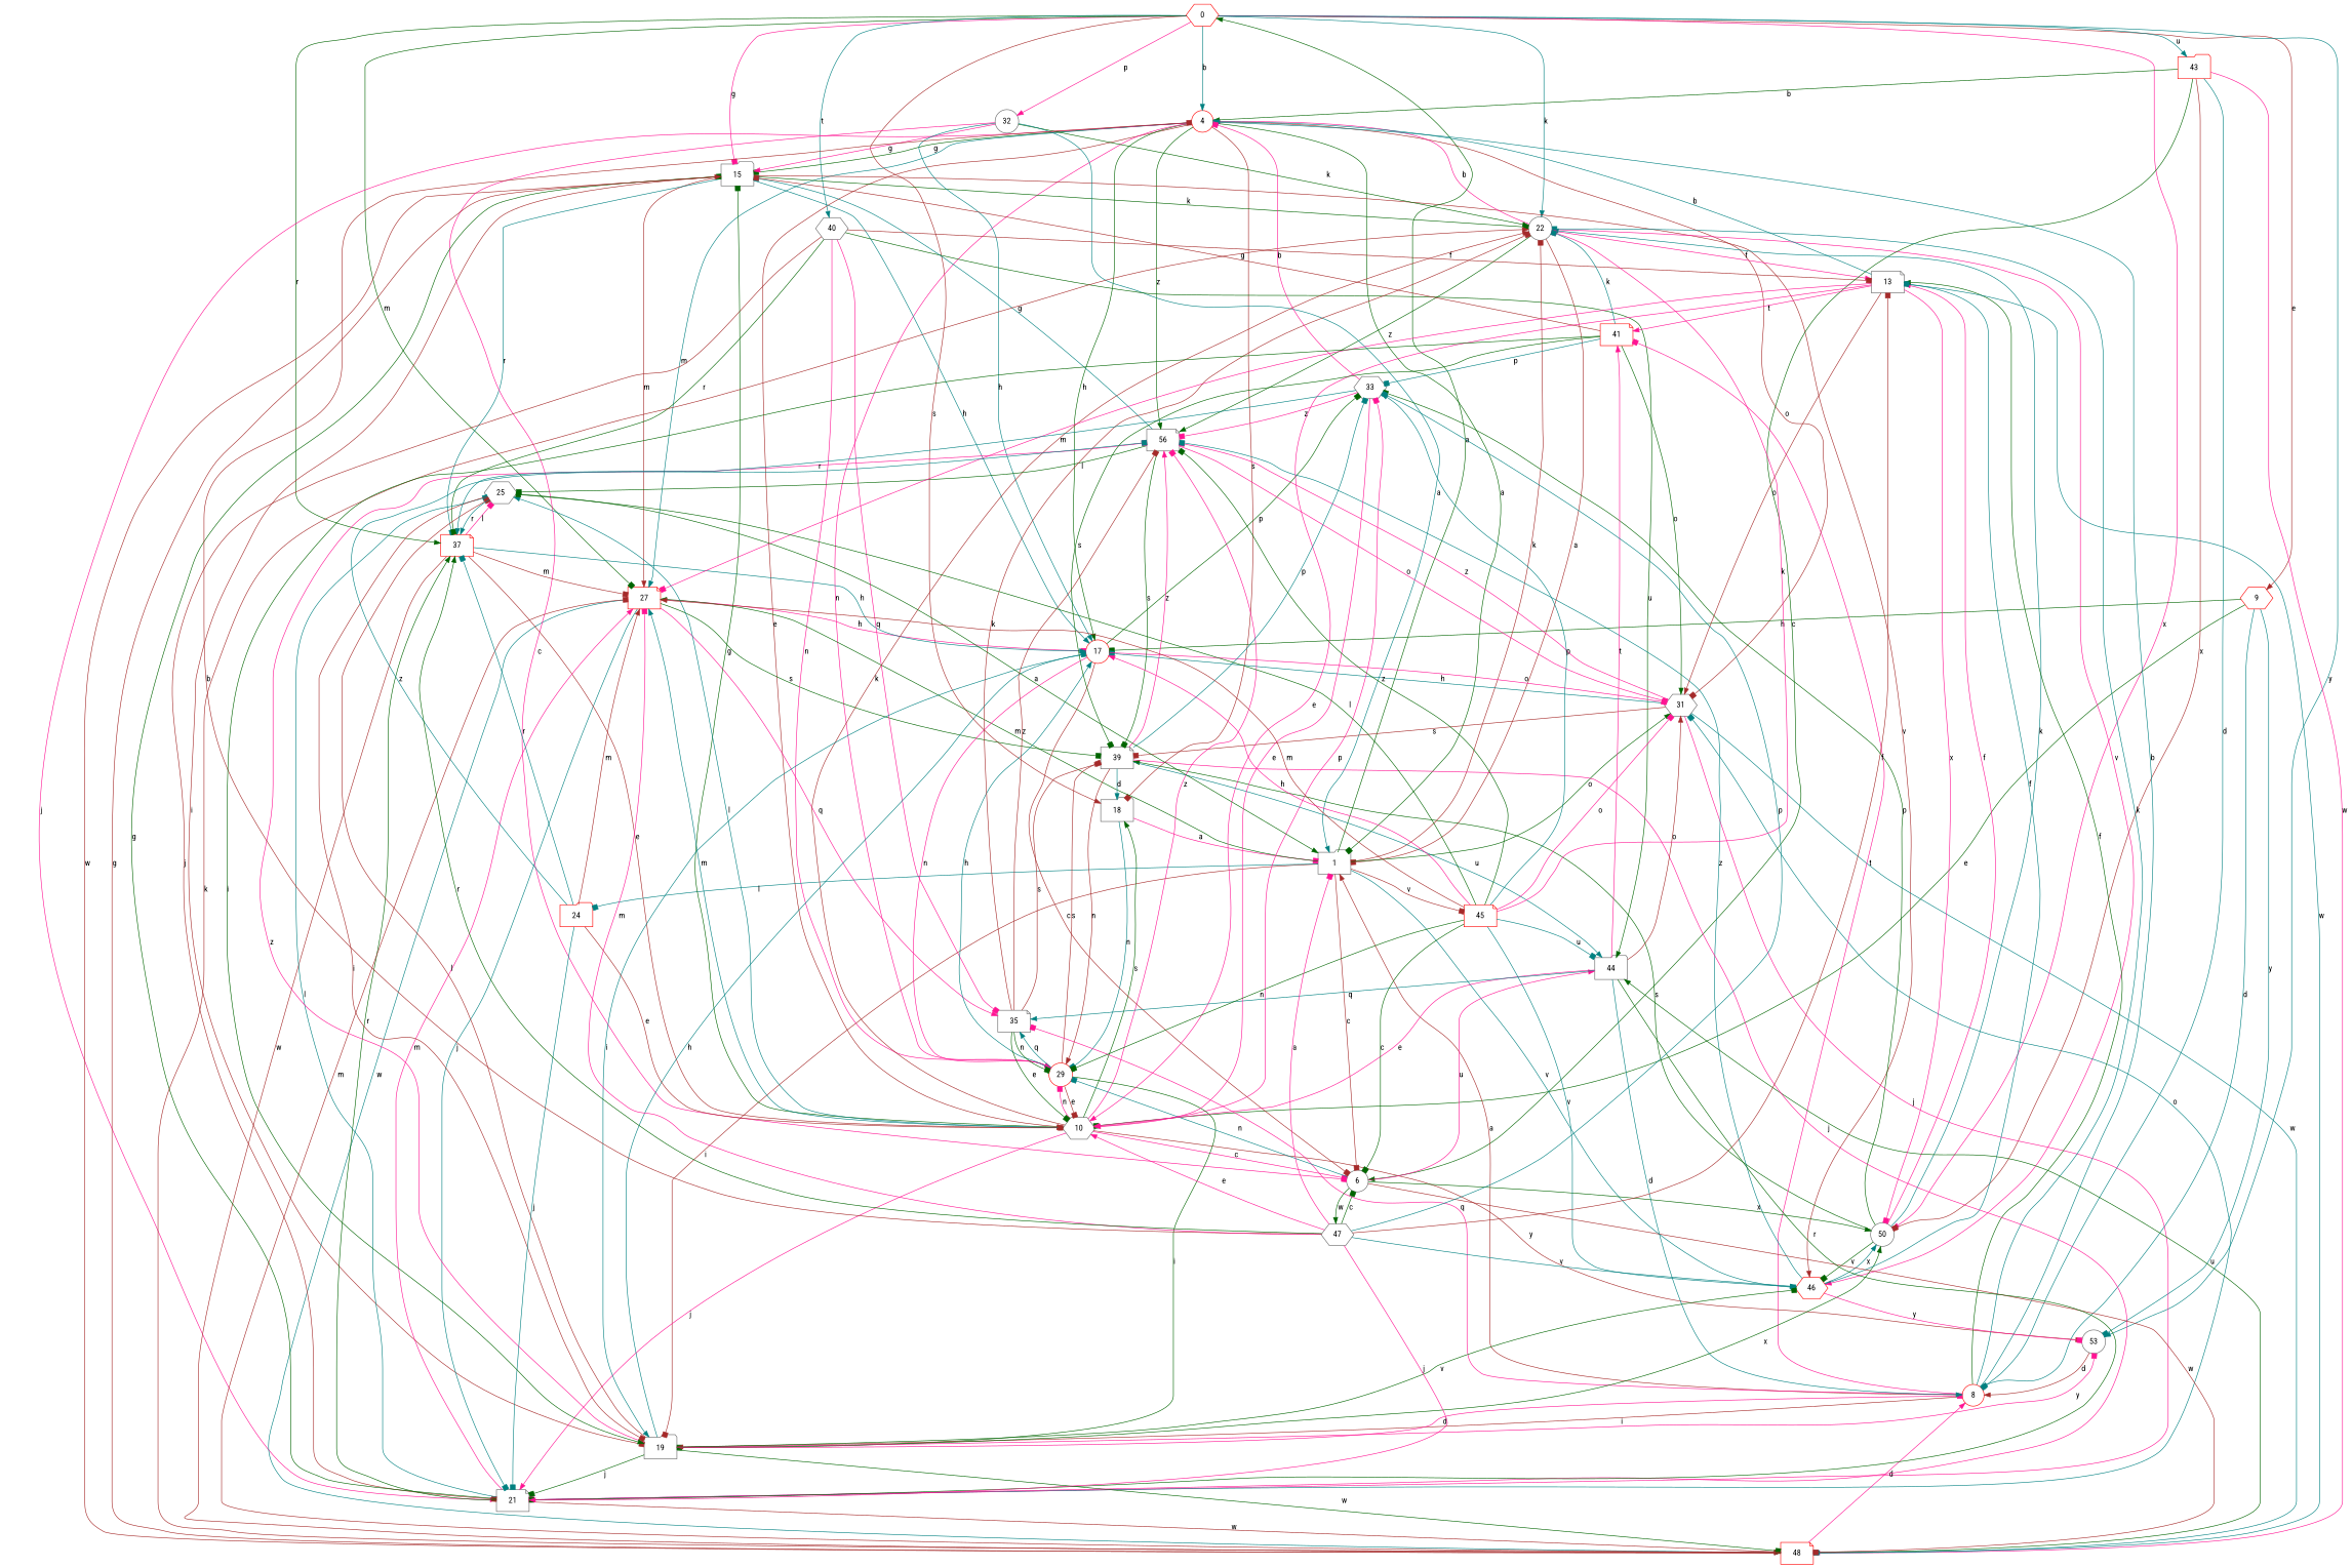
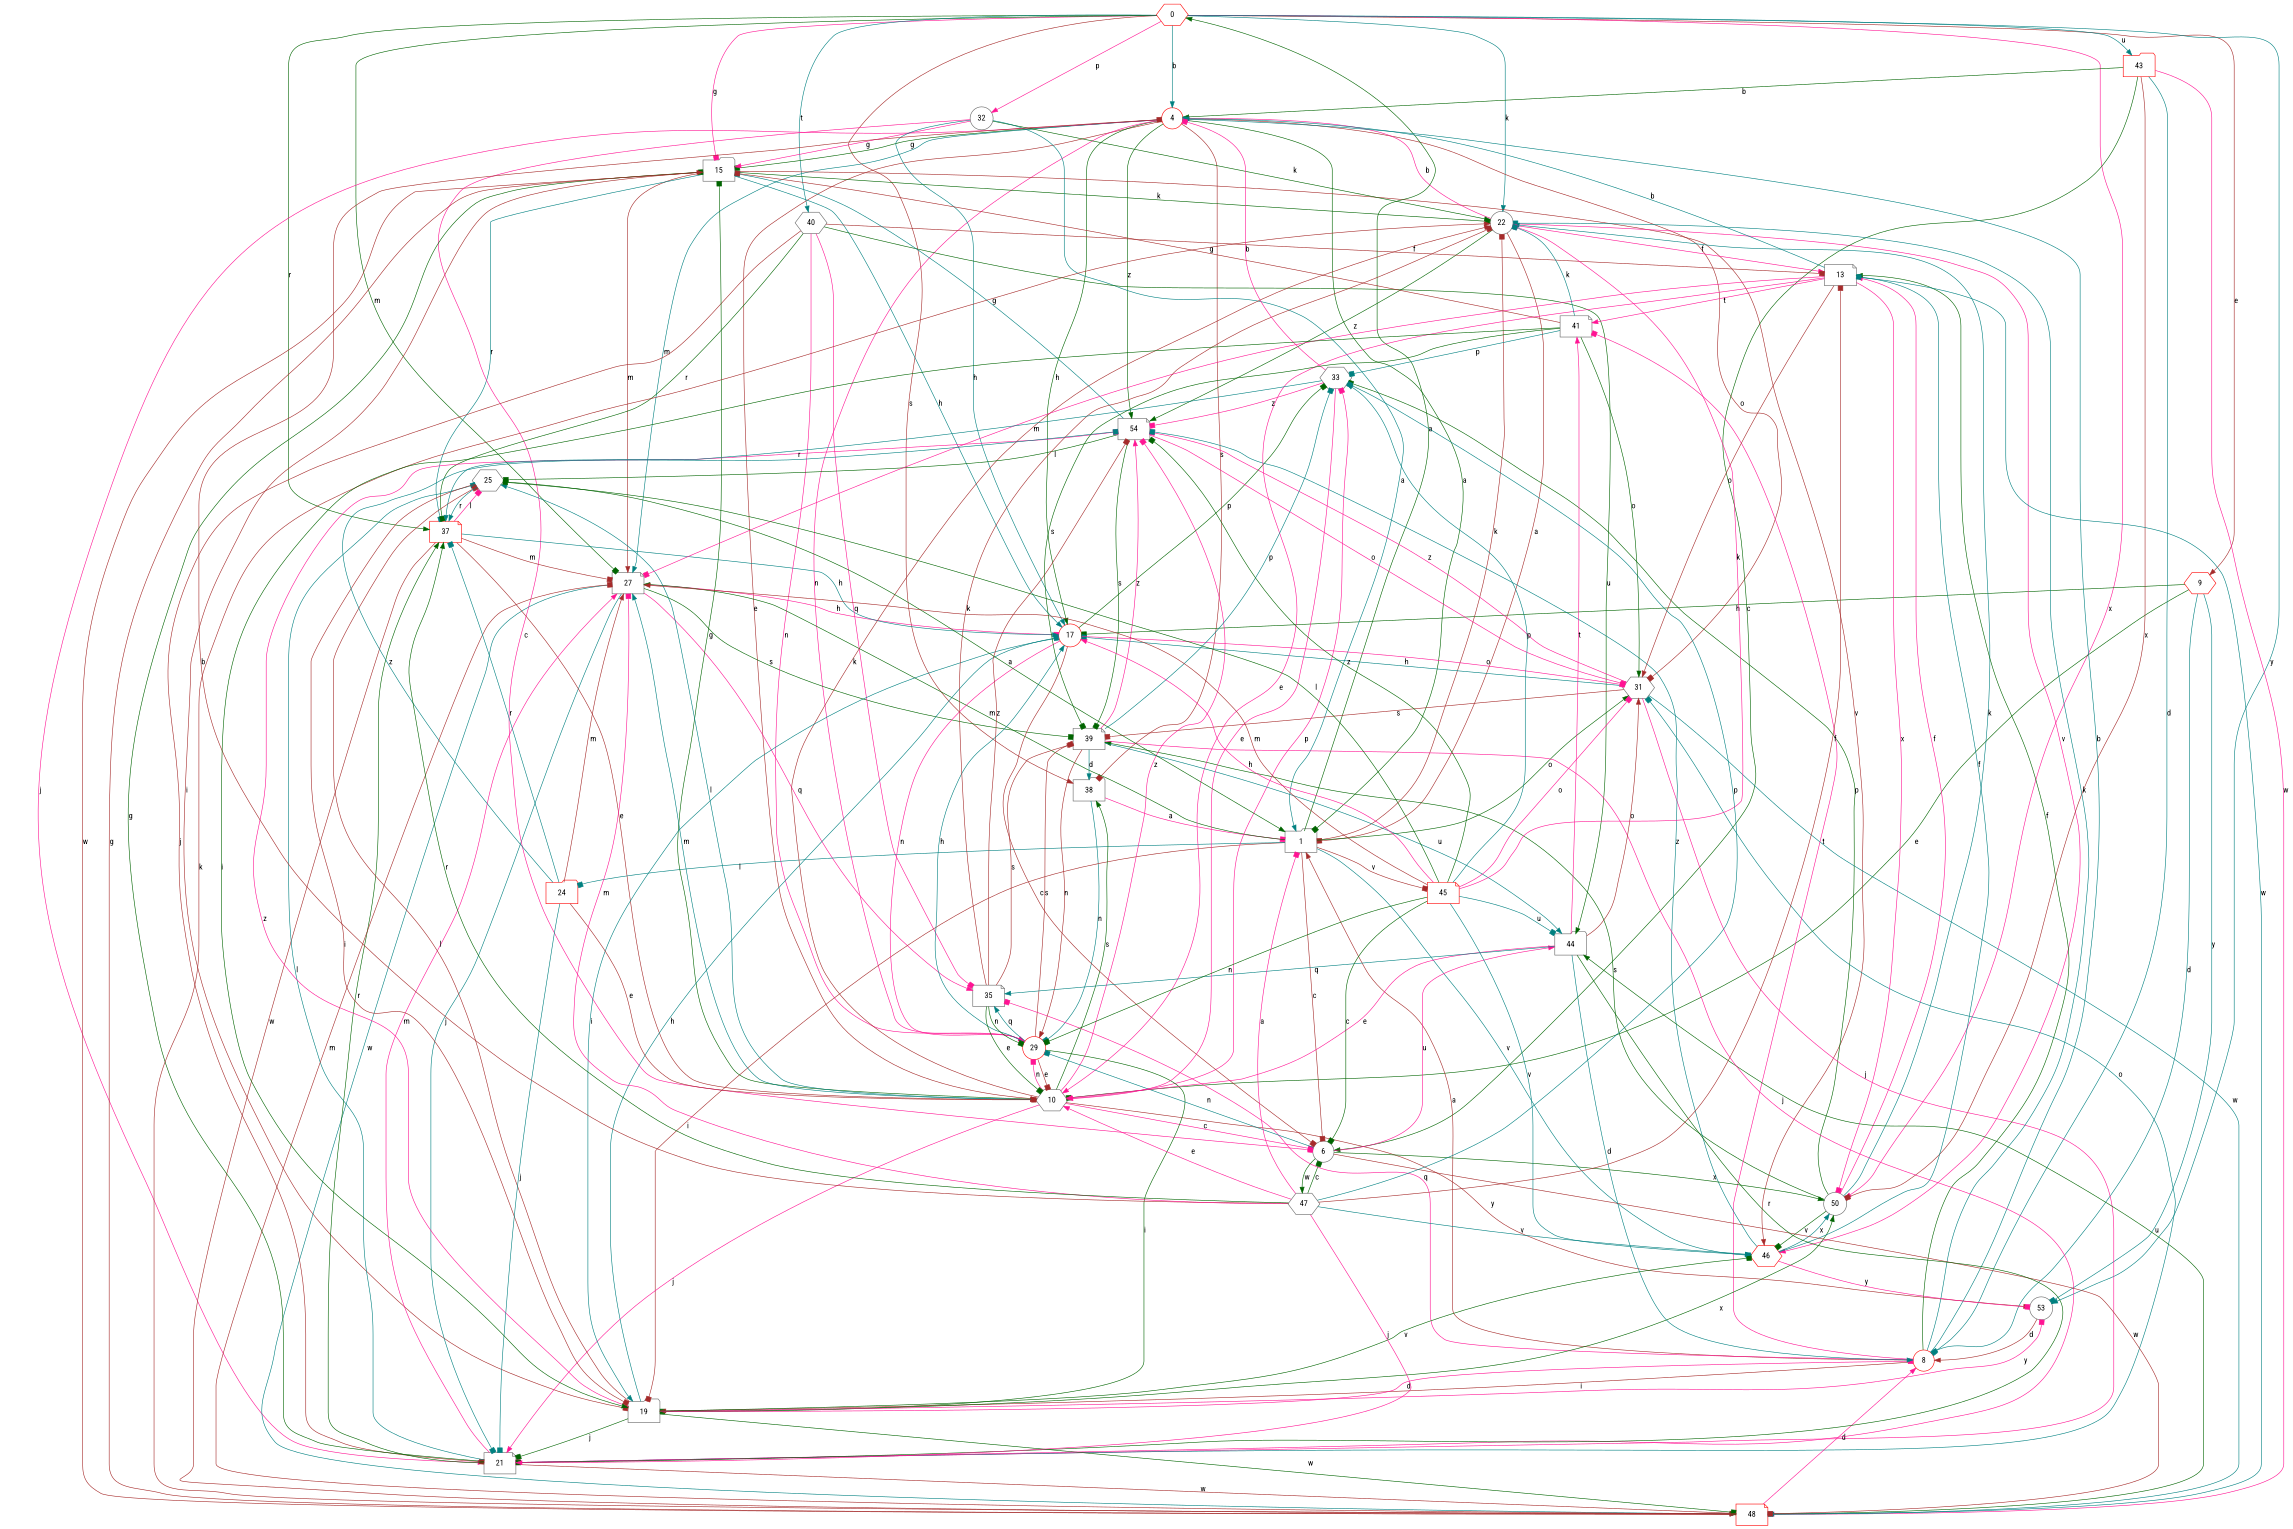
  strict digraph {
    fontname="Roboto Condensed"
    node [color=gray40 fontname="Roboto Condensed" shape=note]
    edge [arrowhead=box color=teal fontname="Roboto Condensed"]
    0 [color=red shape=hexagon]
    4 [color=red shape=circle]
    9 [color=red shape=hexagon]
    15 [shape=folder]
    22 [shape=circle]
-   27 [color=red]
+   27
    32 [shape=circle]
    37 [color=red]
-   38 [shape=folder label=18]
+   38 [shape=folder]
    40 [shape=hexagon]
    43 [color=red shape=folder]
    50 [shape=circle]
    53 [shape=circle]
    1 [shape=folder]
    31 [shape=hexagon]
    10 [shape=hexagon]
    17 [color=red shape=circle]
    21
    29 [color=red shape=circle]
-   54 [label=56]
+   54
    8 [color=red shape=circle]
    19 [shape=folder]
    46 [color=red shape=hexagon]
    48 [color=red]
    13
    35
    39
    6 [shape=circle]
    25 [shape=hexagon]
    44 [shape=folder]
    33 [shape=hexagon]
    24 [color=red shape=folder]
    45 [color=red]
    47 [shape=hexagon]
-   41 [color=red]
+   41
    0 -> 4 [arrowhead=normal label=b]
    0 -> 9 [arrowhead=normal color=brown label=e]
    0 -> 15 [color=deeppink label=g]
    0 -> 22 [arrowhead=normal label=k]
    0 -> 27 [color=darkgreen label=m]
    0 -> 32 [arrowhead=normal color=deeppink label=p]
    0 -> 37 [arrowhead=normal color=darkgreen label=r]
    0 -> 38 [arrowhead=normal color=brown label=s]
    0 -> 40 [arrowhead=normal label=t]
    0 -> 43 [arrowhead=normal label=u]
    0 -> 50 [arrowhead=normal color=deeppink label=x]
    0 -> 53 [arrowhead=normal label=y]
    4 -> 15 [color=darkgreen label=g]
    4 -> 27 [arrowhead=normal label=m]
    4 -> 38 [color=brown label=s]
    4 -> 1 [color=darkgreen label=a]
    4 -> 31 [color=brown label=o]
    4 -> 10 [arrowhead=normal color=brown label=e]
    4 -> 17 [arrowhead=normal color=darkgreen label=h]
    4 -> 21 [arrowhead=normal color=deeppink label=j]
    4 -> 29 [arrowhead=normal color=deeppink label=n]
    4 -> 54 [arrowhead=normal color=darkgreen label=z]
    9 -> 53 [label=y]
    9 -> 10 [color=darkgreen label=e]
    9 -> 17 [color=darkgreen label=h]
    9 -> 8 [arrowhead=normal label=d]
    15 -> 22 [color=darkgreen label=k]
    15 -> 27 [arrowhead=normal color=brown label=m]
    15 -> 37 [label=r]
    15 -> 17 [arrowhead=normal label=h]
    15 -> 19 [color=brown label=i]
    15 -> 46 [arrowhead=normal color=brown label=v]
    15 -> 48 [arrowhead=normal color=brown label=w]
    22 -> 4 [arrowhead=normal color=deeppink label=b]
    22 -> 1 [color=brown label=a]
    22 -> 54 [arrowhead=normal color=darkgreen label=z]
    22 -> 46 [arrowhead=normal color=deeppink label=v]
    22 -> 13 [arrowhead=normal color=deeppink label=f]
    27 -> 17 [color=deeppink label=h]
    27 -> 21 [label=j]
    27 -> 48 [arrowhead=normal label=w]
    27 -> 35 [arrowhead=normal color=deeppink label=q]
    27 -> 39 [color=darkgreen label=s]
    32 -> 15 [arrowhead=normal color=deeppink label=g]
    32 -> 22 [arrowhead=normal color=darkgreen label=k]
    32 -> 1 [arrowhead=normal label=a]
    32 -> 17 [arrowhead=normal label=h]
    32 -> 6 [color=deeppink label=c]
    37 -> 27 [color=brown label=m]
    37 -> 10 [arrowhead=normal color=brown label=e]
    37 -> 17 [arrowhead=normal label=h]
    37 -> 48 [arrowhead=normal color=brown label=w]
    37 -> 25 [color=deeppink label=l]
    38 -> 1 [color=deeppink label=a]
    38 -> 29 [label=n]
    40 -> 37 [color=darkgreen label=r]
    40 -> 21 [color=brown label=j]
    40 -> 29 [arrowhead=normal color=deeppink label=n]
    40 -> 13 [color=brown label=f]
    40 -> 35 [color=deeppink label=q]
    40 -> 44 [arrowhead=normal color=darkgreen label=u]
    43 -> 4 [arrowhead=normal color=darkgreen label=b]
    43 -> 50 [color=brown label=x]
    43 -> 8 [label=d]
    43 -> 48 [arrowhead=normal color=deeppink label=w]
    43 -> 6 [arrowhead=normal color=darkgreen label=c]
    50 -> 22 [arrowhead=normal label=k]
    50 -> 46 [color=darkgreen label=v]
    50 -> 13 [arrowhead=normal color=deeppink label=f]
    50 -> 39 [arrowhead=normal color=darkgreen label=s]
    50 -> 33 [color=darkgreen label=p]
    53 -> 8 [arrowhead=normal color=brown label=d]
    1 -> 0 [arrowhead=normal color=darkgreen label=a]
    1 -> 22 [color=brown label=k]
    1 -> 27 [arrowhead=normal color=darkgreen label=m]
    1 -> 31 [arrowhead=normal color=darkgreen label=o]
    1 -> 19 [color=brown label=i]
    1 -> 46 [label=v]
    1 -> 6 [color=brown label=c]
    1 -> 24 [label=l]
    1 -> 45 [color=brown label=v]
    31 -> 17 [label=h]
    31 -> 21 [color=deeppink label=j]
    31 -> 54 [color=deeppink label=z]
    31 -> 48 [label=w]
    31 -> 39 [color=brown label=s]
    10 -> 15 [color=darkgreen label=g]
    10 -> 22 [arrowhead=normal color=brown label=k]
    10 -> 27 [arrowhead=normal label=m]
    10 -> 38 [arrowhead=normal color=darkgreen label=s]
    10 -> 53 [arrowhead=normal color=brown label=y]
    10 -> 21 [arrowhead=normal color=deeppink label=j]
    10 -> 29 [color=deeppink label=n]
    10 -> 54 [color=deeppink label=z]
    10 -> 6 [color=deeppink label=c]
    10 -> 25 [arrowhead=normal label=l]
    10 -> 33 [color=deeppink label=p]
    17 -> 31 [color=deeppink label=o]
    17 -> 29 [arrowhead=normal color=deeppink label=n]
    17 -> 19 [arrowhead=normal label=i]
    17 -> 6 [color=brown label=c]
    17 -> 33 [color=darkgreen label=p]
    21 -> 15 [color=darkgreen label=g]
    21 -> 27 [arrowhead=normal color=deeppink label=m]
    21 -> 37 [arrowhead=normal color=darkgreen label=r]
    21 -> 31 [label=o]
    21 -> 48 [arrowhead=normal color=brown label=w]
    21 -> 25 [label=l]
    29 -> 10 [color=brown label=e]
    29 -> 17 [arrowhead=normal label=h]
    29 -> 19 [color=darkgreen label=i]
    29 -> 35 [arrowhead=normal label=q]
    29 -> 39 [color=brown label=s]
    54 -> 15 [label=g]
    54 -> 31 [color=deeppink label=o]
    54 -> 39 [color=darkgreen label=s]
    54 -> 25 [color=darkgreen label=l]
    8 -> 4 [label=b]
    8 -> 22 [label=k]
    8 -> 1 [arrowhead=normal color=brown label=a]
    8 -> 19 [arrowhead=normal color=brown label=i]
    8 -> 13 [arrowhead=normal color=darkgreen label=f]
    8 -> 35 [color=deeppink label=q]
    8 -> 41 [color=deeppink label=t]
    19 -> 50 [arrowhead=normal color=darkgreen label=x]
    19 -> 53 [color=deeppink label=y]
    19 -> 17 [label=h]
    19 -> 21 [color=darkgreen label=j]
    19 -> 54 [color=deeppink label=z]
    19 -> 8 [color=deeppink label=d]
    19 -> 46 [color=darkgreen label=v]
    19 -> 48 [color=darkgreen label=w]
    19 -> 25 [color=brown label=l]
    46 -> 50 [arrowhead=normal label=x]
    46 -> 53 [color=deeppink label=y]
    46 -> 54 [label=z]
    46 -> 13 [label=f]
    48 -> 15 [arrowhead=normal color=brown label=g]
    48 -> 22 [arrowhead=normal color=brown label=k]
    48 -> 27 [color=brown label=m]
    48 -> 8 [arrowhead=normal color=deeppink label=d]
    48 -> 44 [arrowhead=normal color=darkgreen label=u]
    13 -> 4 [arrowhead=normal label=b]
    13 -> 27 [color=deeppink label=m]
    13 -> 50 [color=deeppink label=x]
    13 -> 31 [arrowhead=normal color=brown label=o]
    13 -> 10 [arrowhead=normal color=deeppink label=e]
    13 -> 48 [arrowhead=normal label=w]
    13 -> 41 [arrowhead=normal color=deeppink label=t]
    35 -> 22 [color=brown label=k]
    35 -> 10 [color=darkgreen label=e]
    35 -> 29 [color=darkgreen label=n]
    35 -> 54 [color=brown label=z]
    35 -> 39 [arrowhead=normal color=brown label=s]
    39 -> 38 [arrowhead=normal label=d]
    39 -> 21 [color=deeppink label=j]
    39 -> 29 [arrowhead=normal color=brown label=n]
    39 -> 54 [arrowhead=normal color=deeppink label=z]
    39 -> 44 [arrowhead=normal label=u]
    39 -> 33 [label=p]
    6 -> 50 [arrowhead=normal color=darkgreen label=x]
    6 -> 29 [label=n]
    6 -> 48 [color=brown label=w]
    6 -> 44 [arrowhead=normal color=deeppink label=u]
    6 -> 47 [arrowhead=normal color=darkgreen label=w]
    25 -> 37 [arrowhead=normal label=r]
    25 -> 1 [arrowhead=normal color=darkgreen label=a]
    25 -> 19 [color=brown label=i]
    44 -> 31 [arrowhead=normal color=brown label=o]
    44 -> 10 [arrowhead=normal color=deeppink label=e]
    44 -> 21 [color=darkgreen label=r]
    44 -> 8 [arrowhead=normal label=d]
    44 -> 35 [arrowhead=normal label=q]
    44 -> 41 [arrowhead=normal color=deeppink label=t]
    33 -> 4 [color=deeppink label=b]
    33 -> 37 [arrowhead=normal label=r]
    33 -> 10 [arrowhead=normal color=deeppink label=e]
    33 -> 54 [color=deeppink label=z]
    24 -> 27 [arrowhead=normal color=brown label=m]
    24 -> 37 [label=r]
    24 -> 10 [color=brown label=e]
    24 -> 21 [label=j]
    24 -> 54 [label=z]
    45 -> 22 [color=deeppink label=k]
    45 -> 27 [arrowhead=normal color=brown label=m]
    45 -> 31 [color=deeppink label=o]
    45 -> 17 [arrowhead=normal color=deeppink label=h]
    45 -> 29 [color=darkgreen label=n]
    45 -> 54 [color=darkgreen label=z]
    45 -> 46 [arrowhead=normal label=v]
    45 -> 6 [color=darkgreen label=c]
    45 -> 25 [color=darkgreen label=l]
    45 -> 44 [label=u]
    45 -> 33 [arrowhead=normal label=p]
    47 -> 4 [color=brown label=b]
    47 -> 27 [color=deeppink label=m]
    47 -> 37 [arrowhead=normal color=darkgreen label=r]
    47 -> 1 [color=deeppink label=a]
    47 -> 10 [arrowhead=normal color=deeppink label=e]
    47 -> 21 [arrowhead=normal color=deeppink label=j]
    47 -> 46 [arrowhead=normal label=v]
    47 -> 13 [color=brown label=f]
    47 -> 6 [color=darkgreen label=c]
    47 -> 33 [label=p]
    41 -> 15 [color=brown label=g]
    41 -> 22 [label=k]
    41 -> 31 [arrowhead=normal color=darkgreen label=o]
    41 -> 19 [arrowhead=normal color=darkgreen label=i]
    41 -> 39 [color=darkgreen label=s]
    41 -> 33 [label=p]
  }
